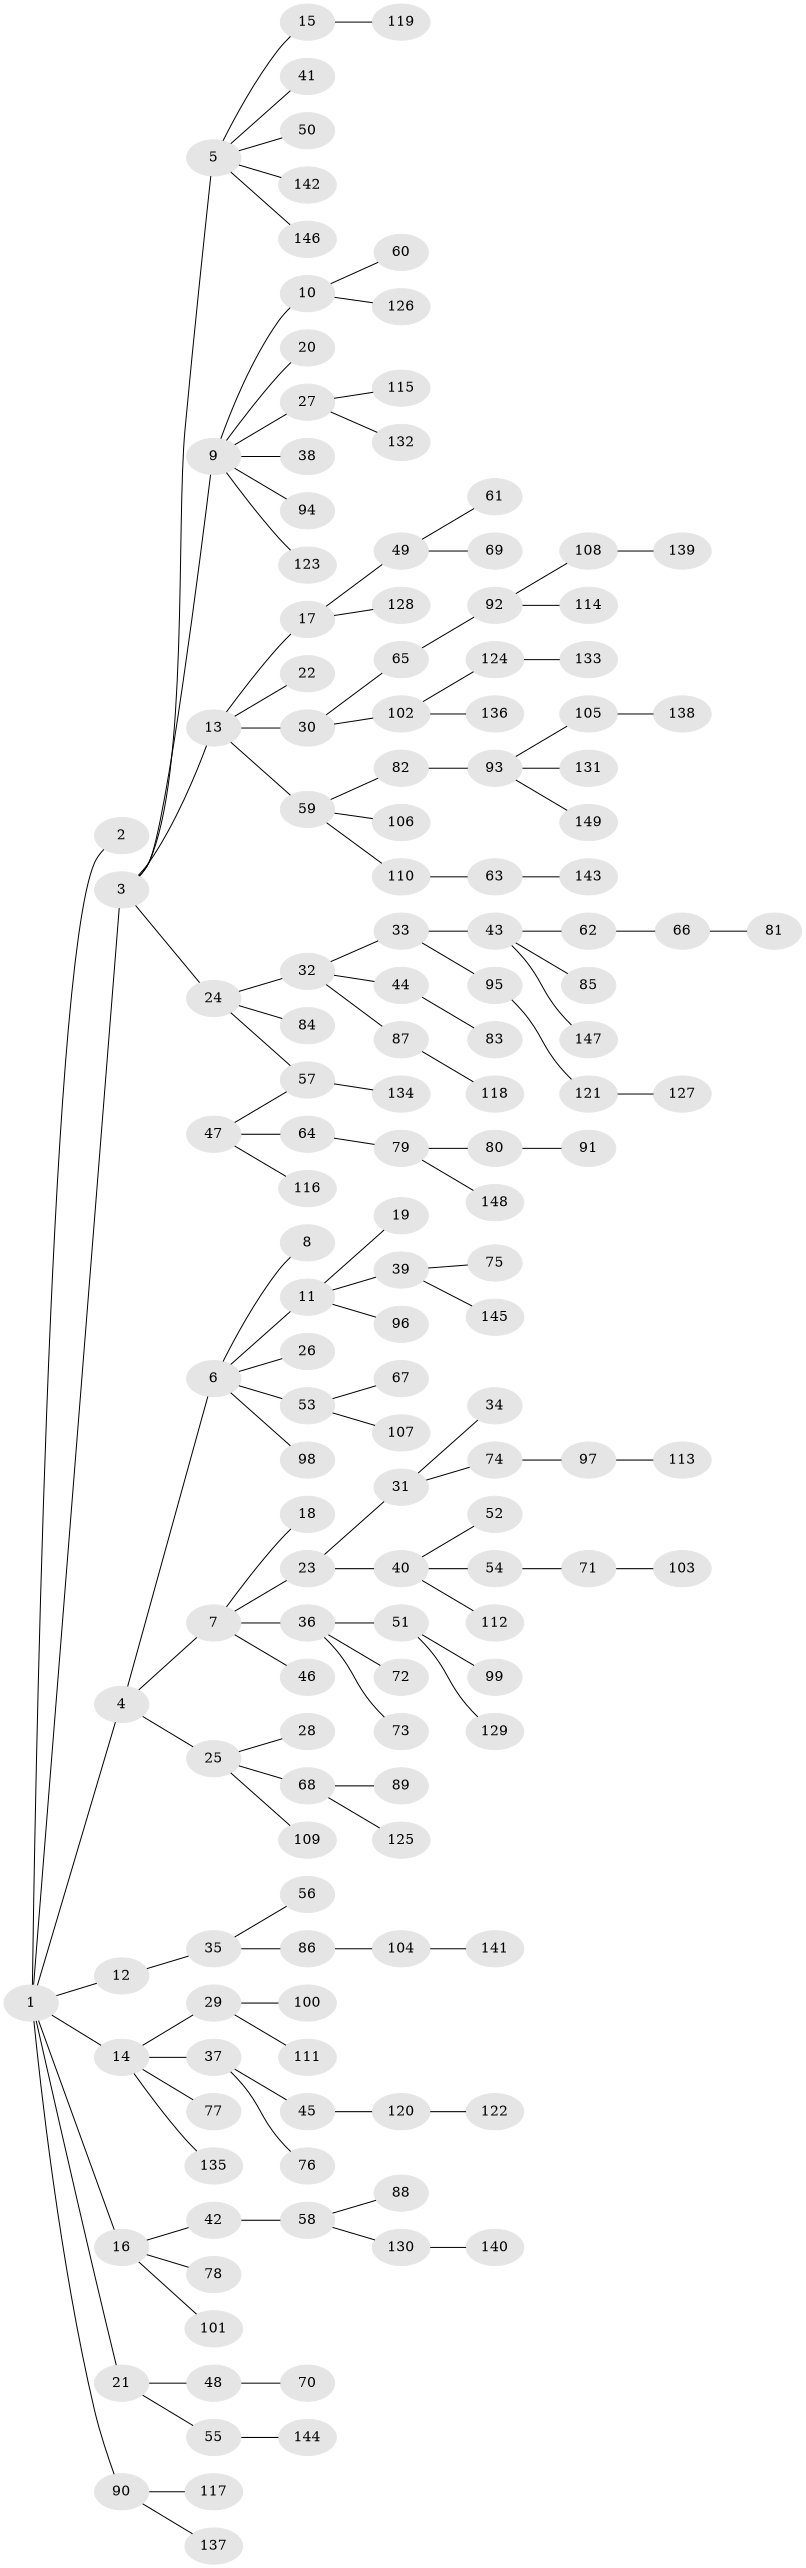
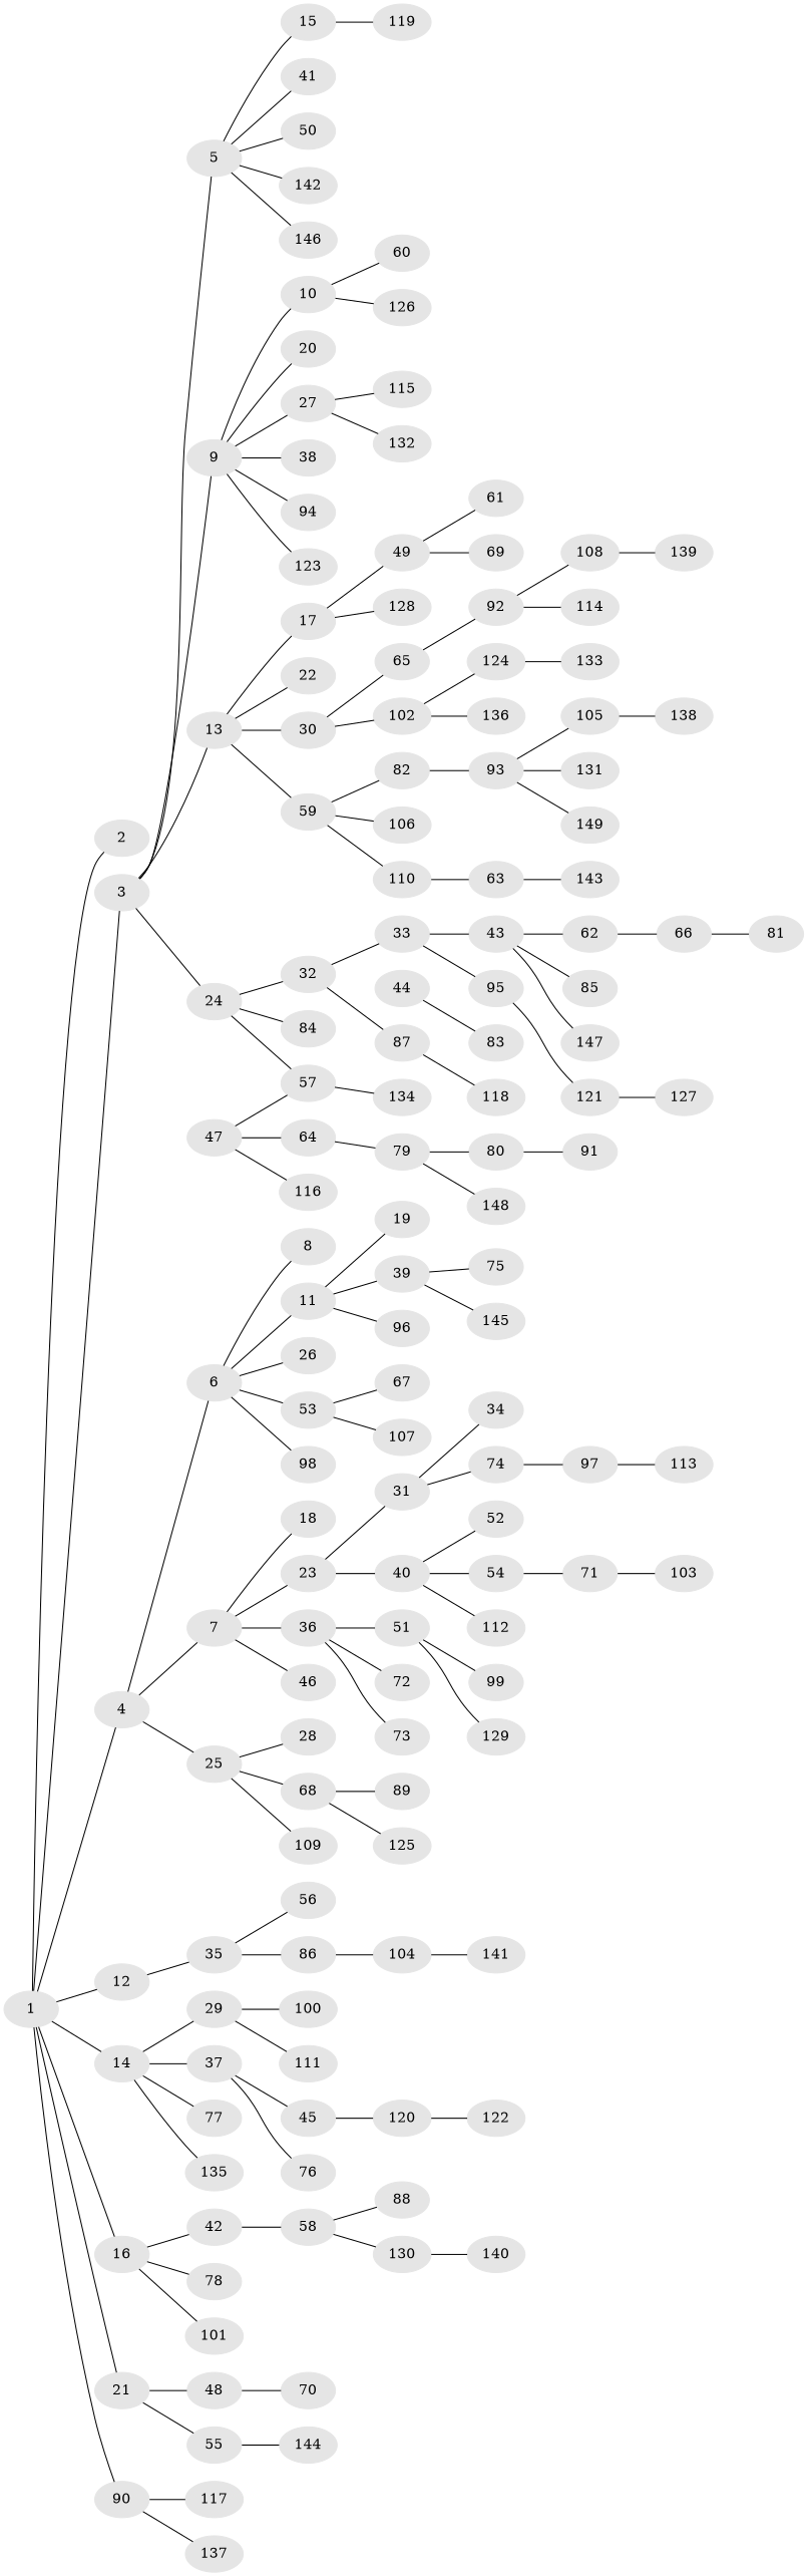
  graph {
    rankdir=LR
    node [color=gray90 style=filled]
    1
    2
    3
    4
    12
    14
    16
    21
    90
    5
    9
    13
    24
    6
    7
    25
    35
    29
    37
    77
    135
    42
    78
    101
    48
    55
    117
    137
    15
    41
    50
    142
    146
    10
    20
    27
    38
    94
    123
    17
    22
    30
    59
    32
    84
    57
    8
    11
    26
    53
    98
    18
    23
    36
    46
    28
    68
    109
    119
    19
    39
    96
    67
    107
    31
    40
    51
    72
    73
    60
    126
    115
    132
    75
    145
    56
    86
    49
    128
    65
    102
    82
    106
    110
    100
    111
    45
    76
    58
    61
    69
    70
    144
    34
    74
    52
    54
    112
    33
    44
    87
    47
    64
    116
    89
    125
    92
    124
    136
    97
    43
    95
    83
    118
    62
    85
    147
    63
    143
    121
    104
    99
    129
    120
    71
    88
    130
    66
    122
    134
    79
    103
    140
    93
    81
    80
    148
    108
    114
    113
    91
    105
    131
    149
    141
    139
    138
    127
    133
    1 -- 2
    1 -- 3
    1 -- 4
    1 -- 12
    1 -- 14
    1 -- 16
    1 -- 21
    1 -- 90
    3 -- 5
    3 -- 9
    3 -- 13
    3 -- 24
    4 -- 6
    4 -- 7
    4 -- 25
    12 -- 35
    14 -- 29
    14 -- 37
    14 -- 77
    14 -- 135
    16 -- 42
    16 -- 78
    16 -- 101
    21 -- 48
    21 -- 55
    90 -- 117
    90 -- 137
    5 -- 15
    5 -- 41
    5 -- 50
    5 -- 142
    5 -- 146
    9 -- 10
    9 -- 20
    9 -- 27
    9 -- 38
    9 -- 94
    9 -- 123
    13 -- 17
    13 -- 22
    13 -- 30
    13 -- 59
    24 -- 32
    24 -- 84
    24 -- 57
    6 -- 8
    6 -- 11
    6 -- 26
    6 -- 53
    6 -- 98
    7 -- 18
    7 -- 23
    7 -- 36
    7 -- 46
    25 -- 28
    25 -- 68
    25 -- 109
    35 -- 56
    35 -- 86
    29 -- 100
    29 -- 111
    37 -- 45
    37 -- 76
    42 -- 58
    48 -- 70
    55 -- 144
    15 -- 119
    10 -- 60
    10 -- 126
    27 -- 115
    27 -- 132
    17 -- 49
    17 -- 128
    30 -- 65
    30 -- 102
    59 -- 82
    59 -- 106
    59 -- 110
    32 -- 33
-   32 -- 44
    32 -- 87
    57 -- 134
    11 -- 19
    11 -- 39
    11 -- 96
    53 -- 67
    53 -- 107
    23 -- 31
    23 -- 40
    36 -- 51
    36 -- 72
    36 -- 73
    68 -- 89
    68 -- 125
    39 -- 75
    39 -- 145
    31 -- 34
    31 -- 74
    40 -- 52
    40 -- 54
    40 -- 112
    51 -- 99
    51 -- 129
    86 -- 104
    49 -- 61
    49 -- 69
    65 -- 92
    102 -- 124
    102 -- 136
    82 -- 93
    110 -- 63
    45 -- 120
    58 -- 88
    58 -- 130
    74 -- 97
    54 -- 71
    33 -- 43
    33 -- 95
    44 -- 83
    87 -- 118
    47 -- 57
    47 -- 64
    47 -- 116
    64 -- 79
    92 -- 108
    92 -- 114
    124 -- 133
    97 -- 113
    43 -- 62
    43 -- 85
    43 -- 147
    95 -- 121
    62 -- 66
    63 -- 143
    121 -- 127
    104 -- 141
    120 -- 122
    71 -- 103
    130 -- 140
    66 -- 81
    79 -- 80
    79 -- 148
    93 -- 105
    93 -- 131
    93 -- 149
    80 -- 91
    108 -- 139
    105 -- 138
  }
